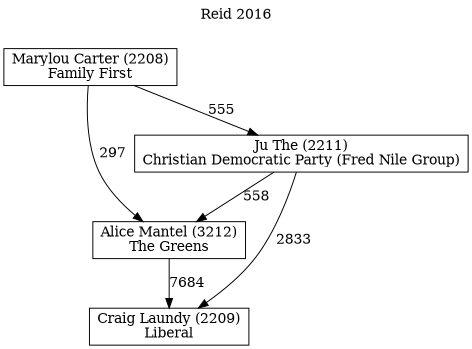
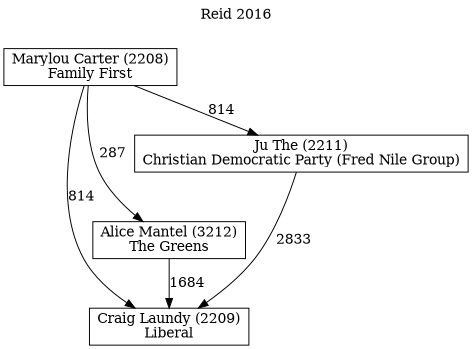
  digraph {
    label="Reid 2016"
    labelloc=t
    mclimit=10
    node [shape=box]
    n1 [label="Craig Laundy (2209)\nLiberal"]
    n2 [label="Alice Mantel (3212)\nThe Greens"]
    n3 [label="Ju The (2211)\nChristian Democratic Party (Fred Nile Group)"]
    n4 [label="Marylou Carter (2208)\nFamily First"]
-   n2 -> n1 [label=7684]
+   n2 -> n1 [label=1684]
    n3 -> n1 [label=2833]
-   n3 -> n2 [label=558]
-   n4 -> n2 [label=297]
-   n4 -> n3 [label=555]
+   n4 -> n1 [label=814]
+   n4 -> n2 [label=287]
+   n4 -> n3 [label=814]
  }
